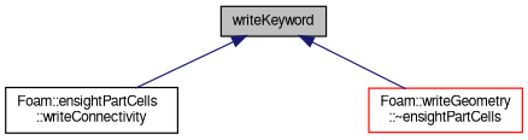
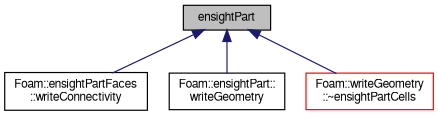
  digraph {
    rankdir=TB
    node [color=black fontname=FreeSans fontsize=10 shape=record]
    edge [color=midnightblue dir=back fontname=FreeSans fontsize=10 labelfontname=FreeSans labelfontsize=10 style=solid]
-   n1 [fillcolor=grey75 fontcolor=black height=0.2 label=writeKeyword style=filled width=0.4]
-   n2 [height=0.2 label="Foam::ensightPartCells\l::writeConnectivity" width=0.4]
+   n1 [fillcolor=grey75 fontcolor=black height=0.2 label=ensightPart style=filled width=0.4]
+   n2 [height=0.2 label="Foam::ensightPartFaces\l::writeConnectivity" width=0.4]
+   n3 [height=0.2 label="Foam::ensightPart::\lwriteGeometry" width=0.4]
    n4 [color=red height=0.2 label="Foam::writeGeometry\l::~ensightPartCells" width=0.4]
    n1 -> n2
+   n1 -> n3
    n1 -> n4
  }
